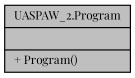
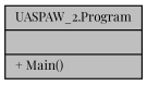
  digraph {
    fontname="Playfair Display"
-   n1 [color=black fillcolor=grey75 fontcolor=black fontname="Playfair Display" fontsize=10 height=0.2 label="{UASPAW_2.Program\n||+ Program()\l}" shape=record style=filled width=0.4]
+   n1 [color=black fillcolor=grey75 fontcolor=black fontname="Playfair Display" fontsize=10 height=0.2 label="{UASPAW_2.Program\n||+ Main()\l}" shape=record style=filled width=0.4]
  }
